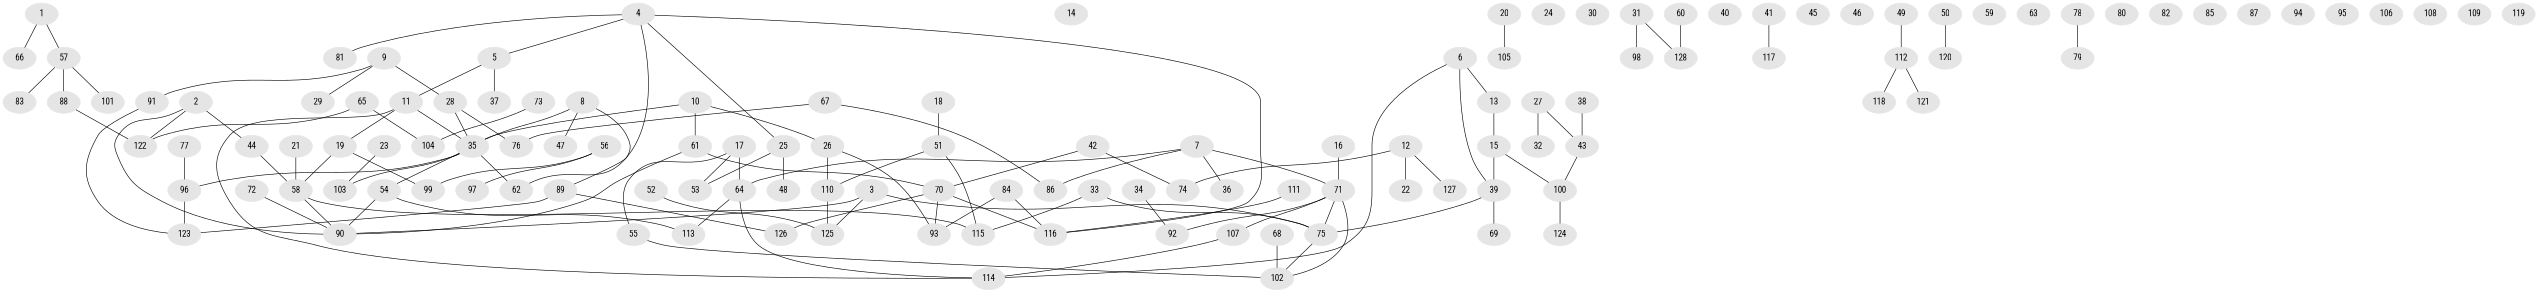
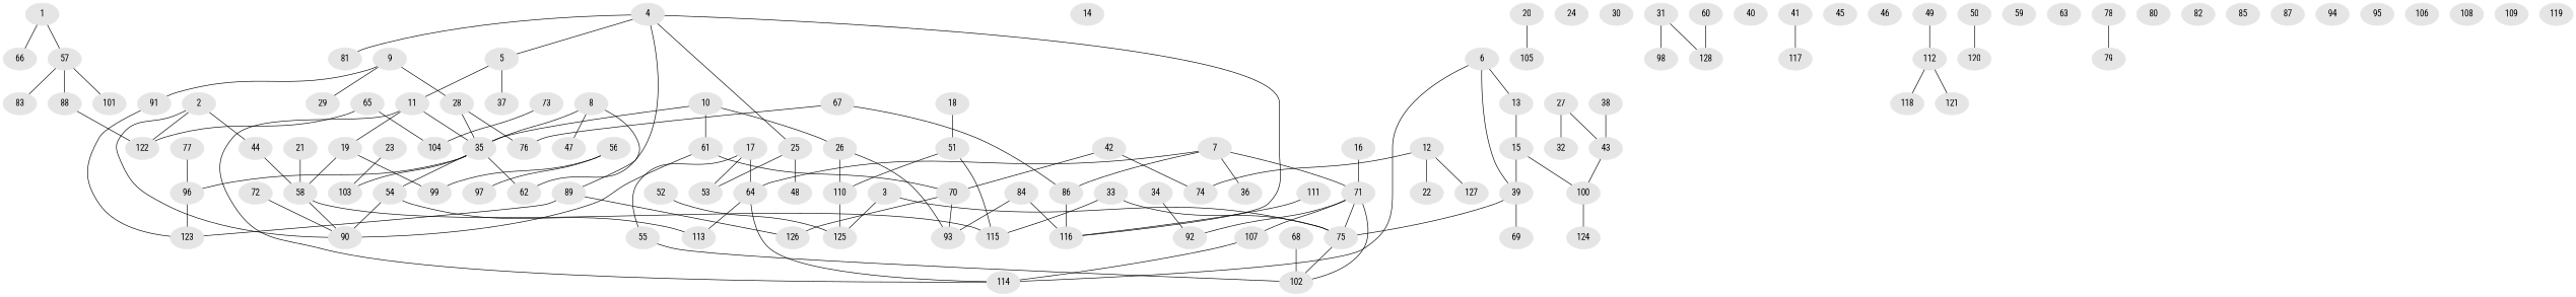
  graph {
    fontname="Roboto Condensed"
    node [color=gray90 fontname="Roboto Condensed" style=filled]
    edge [fontname="Roboto Condensed"]
    1
    57
    66
    83
    88
    101
    2
    44
    90
    122
    58
    3
    75
    125
    102
    4
    5
    25
    62
    81
    116
    11
    37
    53
    48
    114
    35
    19
    6
    13
    39
    15
    69
    7
    36
    64
    71
    86
    113
    92
    107
    8
    47
    89
    103
    54
    96
    126
    123
    9
    28
    29
    91
    76
    10
    26
    61
    93
    110
    70
    99
    12
    22
    74
    127
    100
    14
    124
    16
    17
    55
    18
    51
    115
    20
    105
    21
    23
    24
    27
    32
    43
    30
    31
    98
    128
    33
    34
    65
    104
    38
    40
    41
    117
    42
    45
    46
    49
    112
    118
    121
    50
    120
    52
    56
    97
    59
    60
    63
    67
    68
    72
    73
    77
    78
    79
    80
    82
    84
    85
    87
    94
    95
    106
    108
    109
    111
    119
    1 -- 57
    1 -- 66
    57 -- 83
    57 -- 88
    57 -- 101
    88 -- 122
    2 -- 44
    2 -- 90
    2 -- 122
    44 -- 58
    58 -- 90
    58 -- 115
-   3 -- 90
    3 -- 75
    3 -- 125
    75 -- 102
    4 -- 5
    4 -- 25
    4 -- 62
    4 -- 81
    4 -- 116
    5 -- 11
    5 -- 37
    25 -- 53
    25 -- 48
    11 -- 114
    11 -- 35
    11 -- 19
    35 -- 62
    35 -- 103
    35 -- 54
    35 -- 96
    19 -- 58
    19 -- 99
    6 -- 114
    6 -- 13
    6 -- 39
    13 -- 15
    39 -- 75
    39 -- 69
    15 -- 39
    15 -- 100
    7 -- 36
    7 -- 64
    7 -- 71
    7 -- 86
    64 -- 114
    64 -- 113
    71 -- 75
    71 -- 102
    71 -- 92
    71 -- 107
-   70 -- 116
+   86 -- 116
    107 -- 114
    8 -- 35
    8 -- 47
    8 -- 89
    89 -- 126
    89 -- 123
    54 -- 90
    54 -- 113
    96 -- 123
    9 -- 28
    9 -- 29
    9 -- 91
    28 -- 35
    28 -- 76
    91 -- 123
    10 -- 35
    10 -- 26
    10 -- 61
    26 -- 93
    26 -- 110
    61 -- 90
    61 -- 70
    110 -- 125
    70 -- 126
    70 -- 93
    12 -- 22
    12 -- 74
    12 -- 127
    100 -- 124
    16 -- 71
    17 -- 53
    17 -- 64
    17 -- 55
    55 -- 102
    18 -- 51
    51 -- 110
    51 -- 115
    20 -- 105
    21 -- 58
    23 -- 103
    27 -- 32
    27 -- 43
    43 -- 100
    31 -- 98
    31 -- 128
    33 -- 75
    33 -- 115
    34 -- 92
    65 -- 122
    65 -- 104
    38 -- 43
    41 -- 117
    42 -- 70
    42 -- 74
    49 -- 112
    112 -- 118
    112 -- 121
    50 -- 120
    52 -- 125
    56 -- 99
    56 -- 97
    60 -- 128
    67 -- 86
    67 -- 76
    68 -- 102
    72 -- 90
    73 -- 104
    77 -- 96
    78 -- 79
    84 -- 116
    84 -- 93
    111 -- 116
  }
